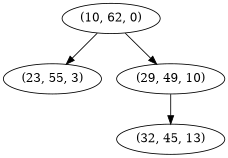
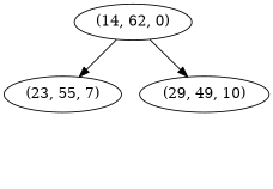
  digraph {
    fontname="DejaVu Serif"
    node [fontname="DejaVu Serif"]
    edge [fontname="DejaVu Serif"]
-   "(14, 62, 0)" [label="(10, 62, 0)"]
-   "(23, 55, 7)" [label="(23, 55, 3)"]
+   "(14, 62, 0)"
+   "(23, 55, 7)"
    "(29, 49, 10)"
-   "(32, 45, 13)"
    "(14, 62, 0)" -> "(23, 55, 7)"
    "(14, 62, 0)" -> "(29, 49, 10)"
-   "(29, 49, 10)" -> "(32, 45, 13)"
  }
